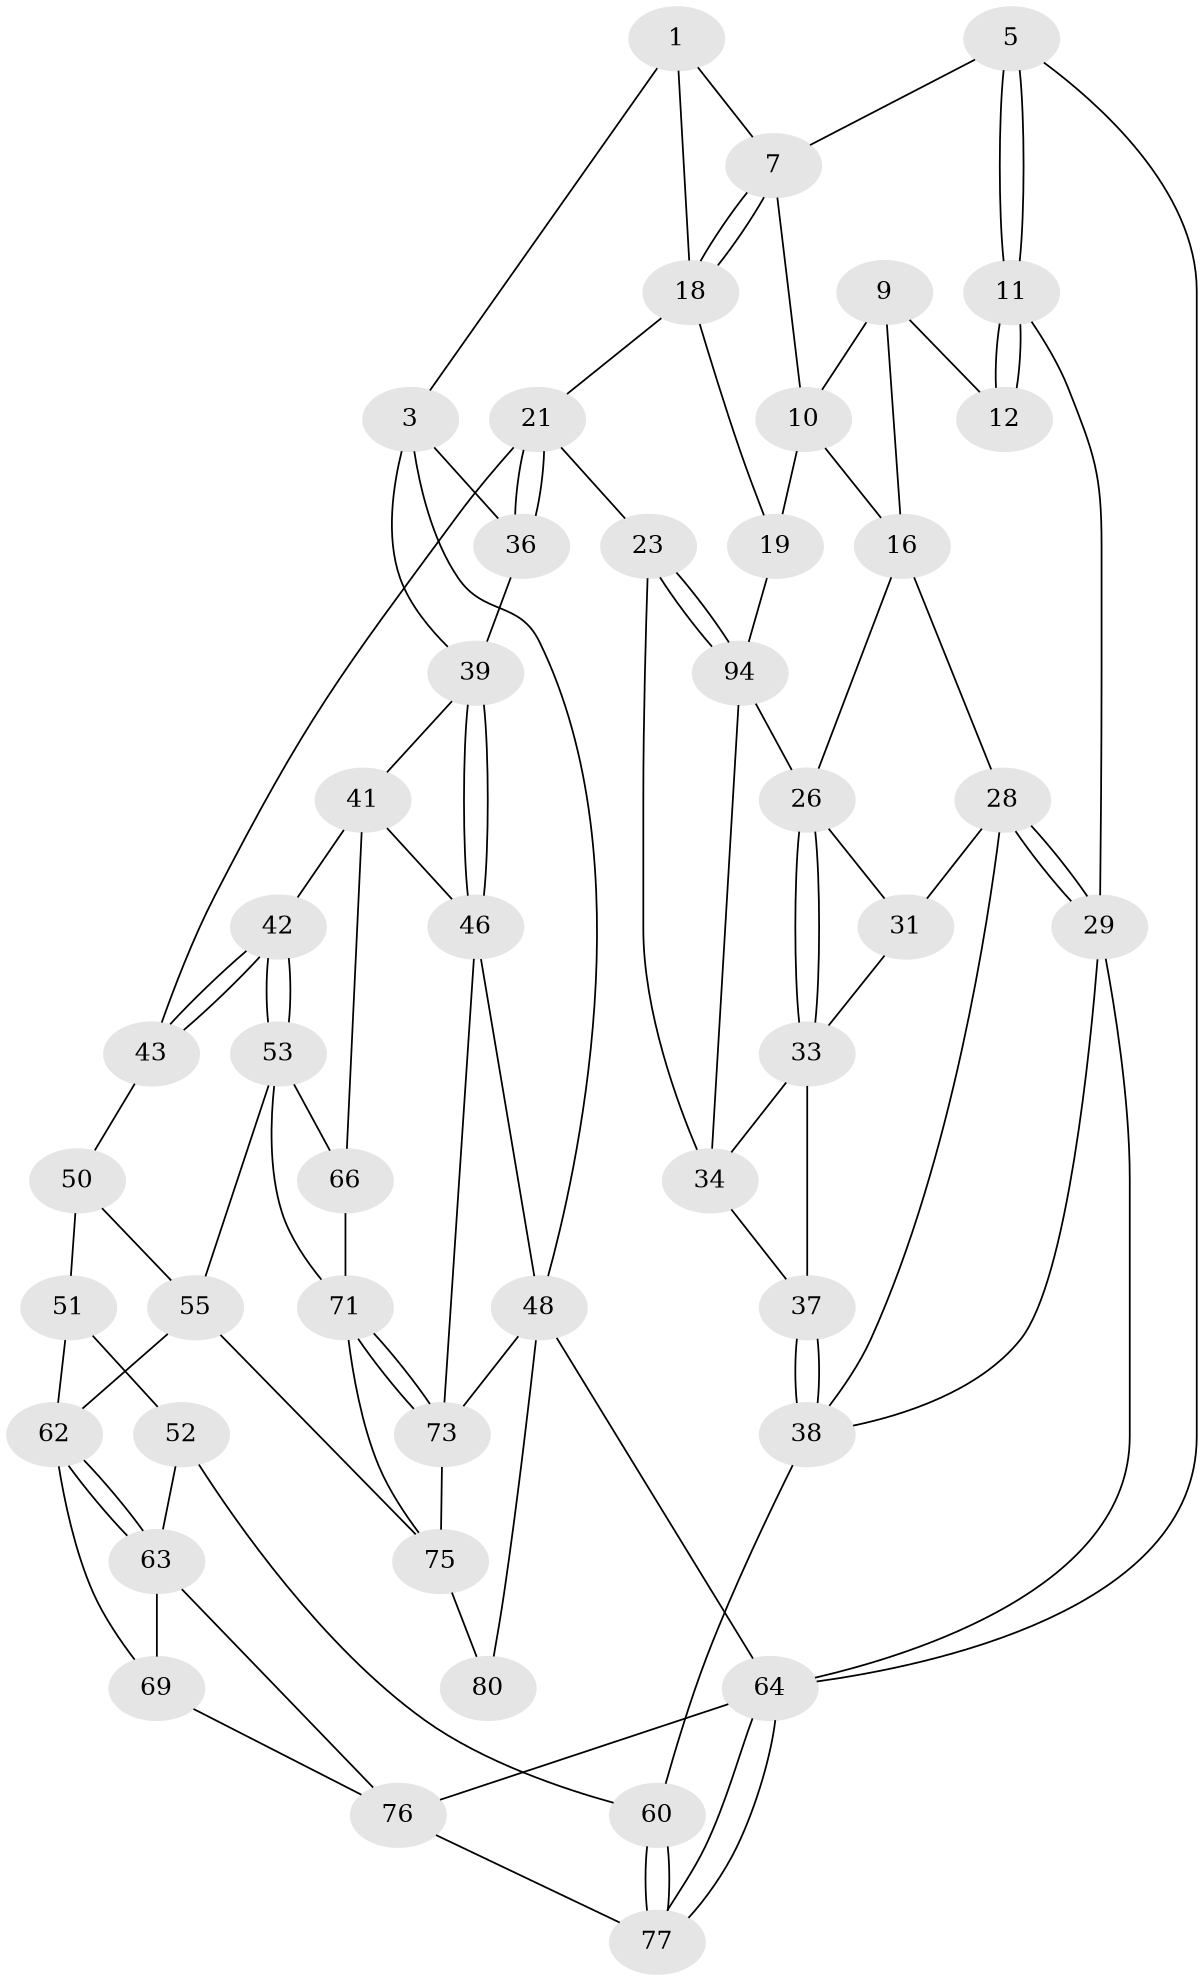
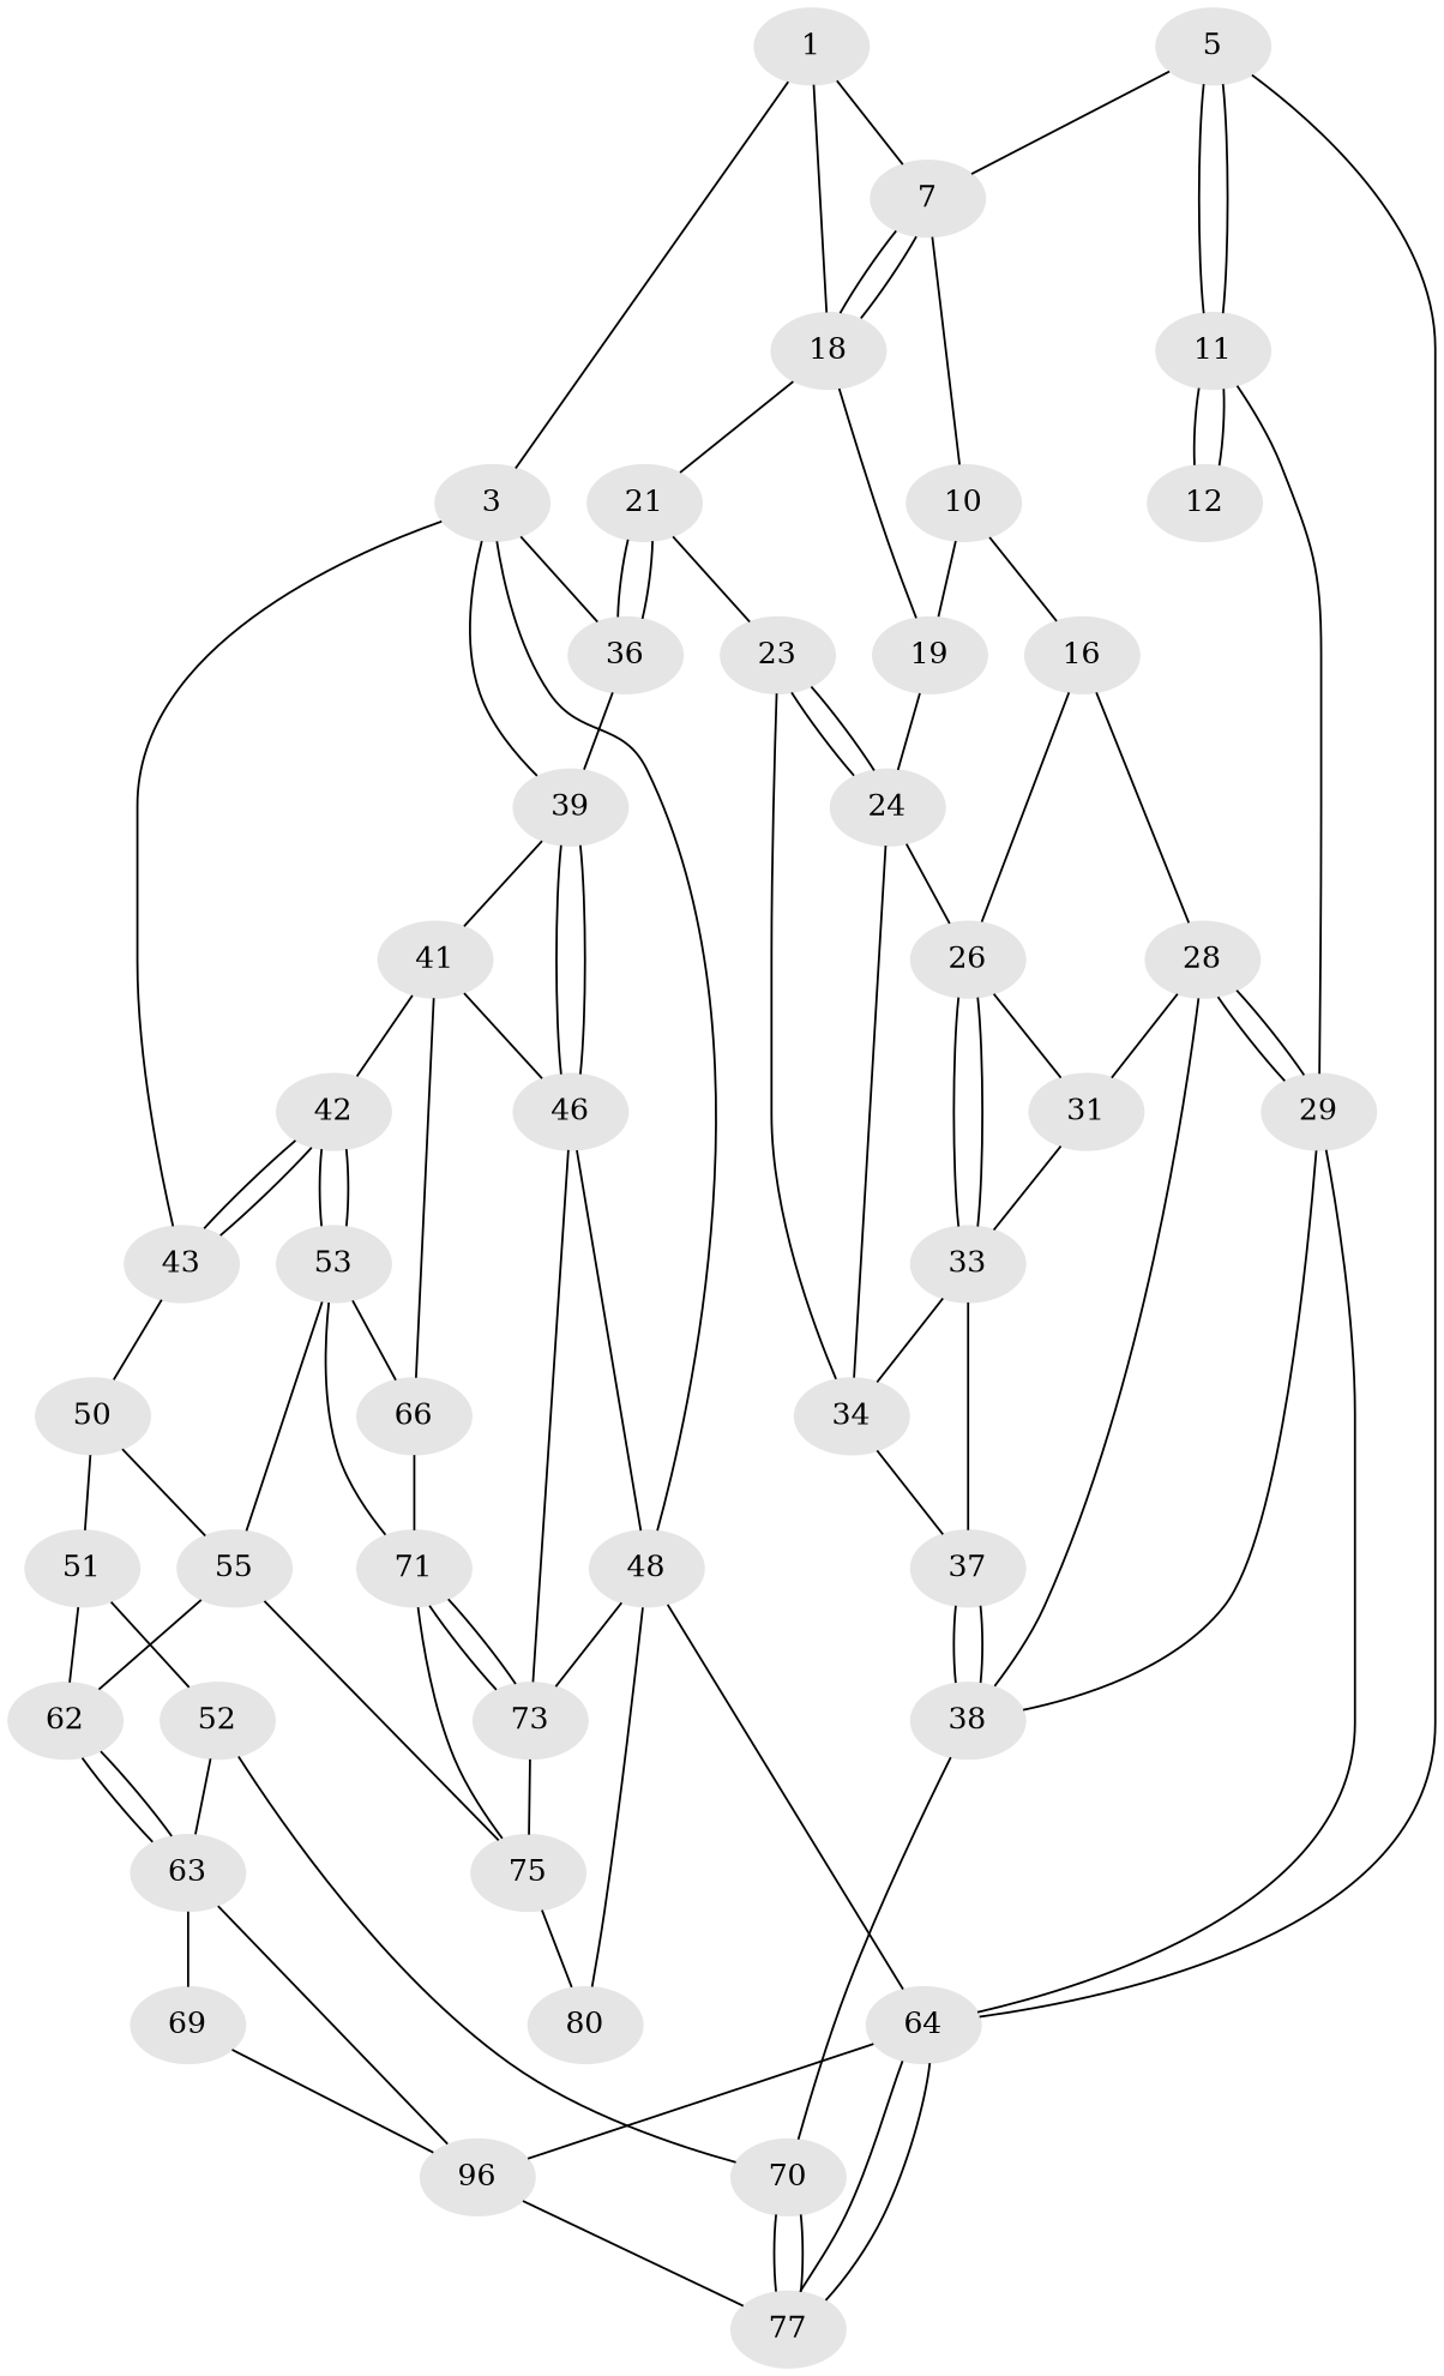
  graph {
    node [color=gray90 style=filled]
    1 [super="+2"]
    3 [super="+4"]
    7 [super="+8"]
    18 [super="+20"]
    36
    39 [super="+40"]
    48 [super="+82"]
    10 [super="+15"]
    19
    21 [super="+22"]
    5 [super="+6"]
    11 [super="+30"]
    64 [super="+65"]
    41 [super="+47"]
    46 [super="+49"]
    73 [super="+74"]
    80
    12 [super="+14"]
    29 [super="+58"]
    77
-   76 [super="+79"]
+   76 [super="+79" label=96]
    16 [super="+17"]
-   9 [super="+13"]
    26 [super="+27"]
    28 [super="+32"]
-   24 [super="+25" label=94]
+   24 [super="+25"]
    38 [super="+57"]
    31
    33 [super="+35"]
    23
    43
    34 [super="+44"]
    50 [super="+56"]
    37 [super="+45"]
-   60
+   60 [label=70]
    52 [super="+59"]
    63 [super="+70"]
    42
    66
    53 [super="+54"]
    71 [super="+72"]
    55 [super="+67"]
    51 [super="+61"]
    75 [super="+78"]
    62 [super="+68"]
    69 [super="+81"]
    1 -- 3
    1 -- 7
    1 -- 18
    3 -- 36
    3 -- 39
    3 -- 48
    7 -- 18
    7 -- 18
    7 -- 10
    18 -- 19
    18 -- 21
    36 -- 39
    39 -- 41
    39 -- 46
    39 -- 46
    48 -- 64
    48 -- 73
    48 -- 80
    10 -- 19
    10 -- 16
    19 -- 24
    21 -- 36
    21 -- 36
    21 -- 23
-   21 -- 43
+   3 -- 43
    5 -- 7
    5 -- 11
    5 -- 11
    5 -- 64
    11 -- 12 [weight=2]
    11 -- 12
    11 -- 29
    64 -- 77
    64 -- 77
    64 -- 76
    41 -- 46
    41 -- 42
    41 -- 66
    46 -- 48
    46 -- 73
    73 -- 75
    29 -- 64
    29 -- 38
    76 -- 77
    16 -- 26
    16 -- 28
-   9 -- 10
-   9 -- 12
-   9 -- 16
    26 -- 31
    26 -- 33
    26 -- 33
    28 -- 29
    28 -- 29
    28 -- 38
    28 -- 31
    24 -- 26
    24 -- 34
    38 -- 60
    31 -- 33
    33 -- 34
    33 -- 37
    23 -- 24
    23 -- 24
    23 -- 34
    43 -- 50
    34 -- 37
    50 -- 55
    50 -- 51 [weight=2]
    37 -- 38
    37 -- 38
    60 -- 77
    60 -- 77
    52 -- 60
    52 -- 63
    63 -- 76
    63 -- 69
    42 -- 43
    42 -- 43
    42 -- 53
    42 -- 53
    66 -- 71
    53 -- 66
    53 -- 71
    53 -- 55
    71 -- 73
    71 -- 73
    71 -- 75
    55 -- 75
    55 -- 62
    51 -- 52
    51 -- 62
    75 -- 80
    62 -- 63
    62 -- 63
-   62 -- 69
    69 -- 76
  }
